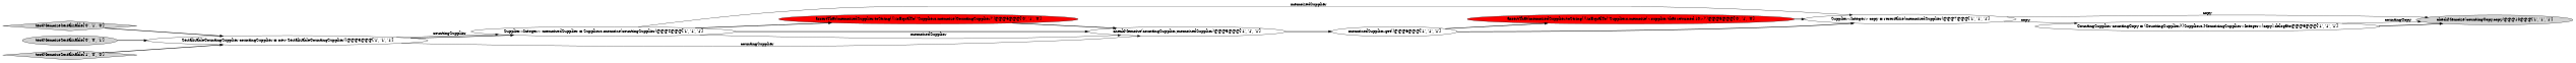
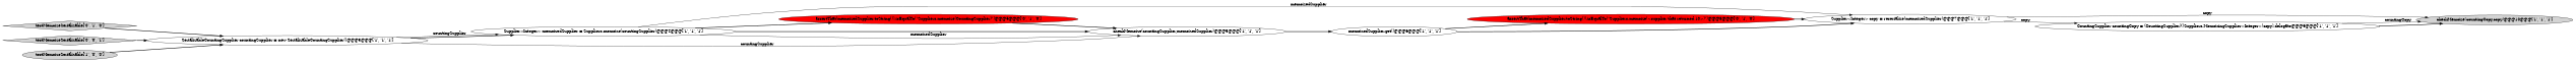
  digraph {
    rankdir=LR
    node [fillcolor=white shape=ellipse style=filled]
    edge [style=bold]
    n1 [fillcolor=red label="assertThat(memoizedSupplier.toString()).isEqualTo(\"Suppliers.memoize(<supplier that returned 10>)\")@@@8@@@['0', '1', '0']"]
    n2 [label="Supplier<Integer> copy = reserialize(memoizedSupplier)@@@7@@@['1', '1', '1']"]
    n3 [label="CountingSupplier countingCopy = (CountingSupplier)((Suppliers.MemoizingSupplier<Integer>)copy).delegate@@@9@@@['1', '1', '1']"]
    n4 [fillcolor=lightgray label="checkMemoize(countingCopy,copy)@@@10@@@['1', '1', '1']"]
    n5 [label="checkMemoize(countingSupplier,memoizedSupplier)@@@5@@@['1', '1', '1']"]
    n6 [label="memoizedSupplier.get()@@@6@@@['1', '1', '1']"]
    n7 [fillcolor=red label="assertThat(memoizedSupplier.toString()).isEqualTo(\"Suppliers.memoize(CountingSupplier)\")@@@5@@@['0', '1', '0']"]
    n8 [label="SerializableCountingSupplier countingSupplier = new SerializableCountingSupplier()@@@3@@@['1', '1', '1']"]
    n9 [label="Supplier<Integer> memoizedSupplier = Suppliers.memoize(countingSupplier)@@@4@@@['1', '1', '1']"]
    n10 [fillcolor=lightgray label="testMemoizeSerializable['0', '1', '0']" shape=diamond]
-   n11 [fillcolor=lightgray label="testMemoizeSerializable['0', '0', '1']"]
-   n12 [fillcolor=lightgray label="testMemoizeSerializable['1', '0', '0']" shape=diamond]
+   n11 [fillcolor=lightgray label="testMemoizeSerializable['0', '0', '1']" shape=diamond]
+   n12 [fillcolor=lightgray label="testMemoizeSerializable['1', '0', '0']"]
    n1 -> n2
    n2 -> n3 [label=copy style=solid]
    n2 -> n4 [label=copy style=solid]
    n3 -> n4
    n3 -> n4 [label=countingCopy style=solid]
    n5 -> n6
    n6 -> n1
    n6 -> n2
    n7 -> n5
    n8 -> n5 [label=countingSupplier style=solid]
    n8 -> n9 [label=countingSupplier style=solid]
    n8 -> n9
    n9 -> n2 [label=memoizedSupplier style=solid]
    n9 -> n5
    n9 -> n5 [label=memoizedSupplier style=solid]
    n9 -> n7
    n10 -> n8
    n11 -> n8
    n12 -> n8
  }
